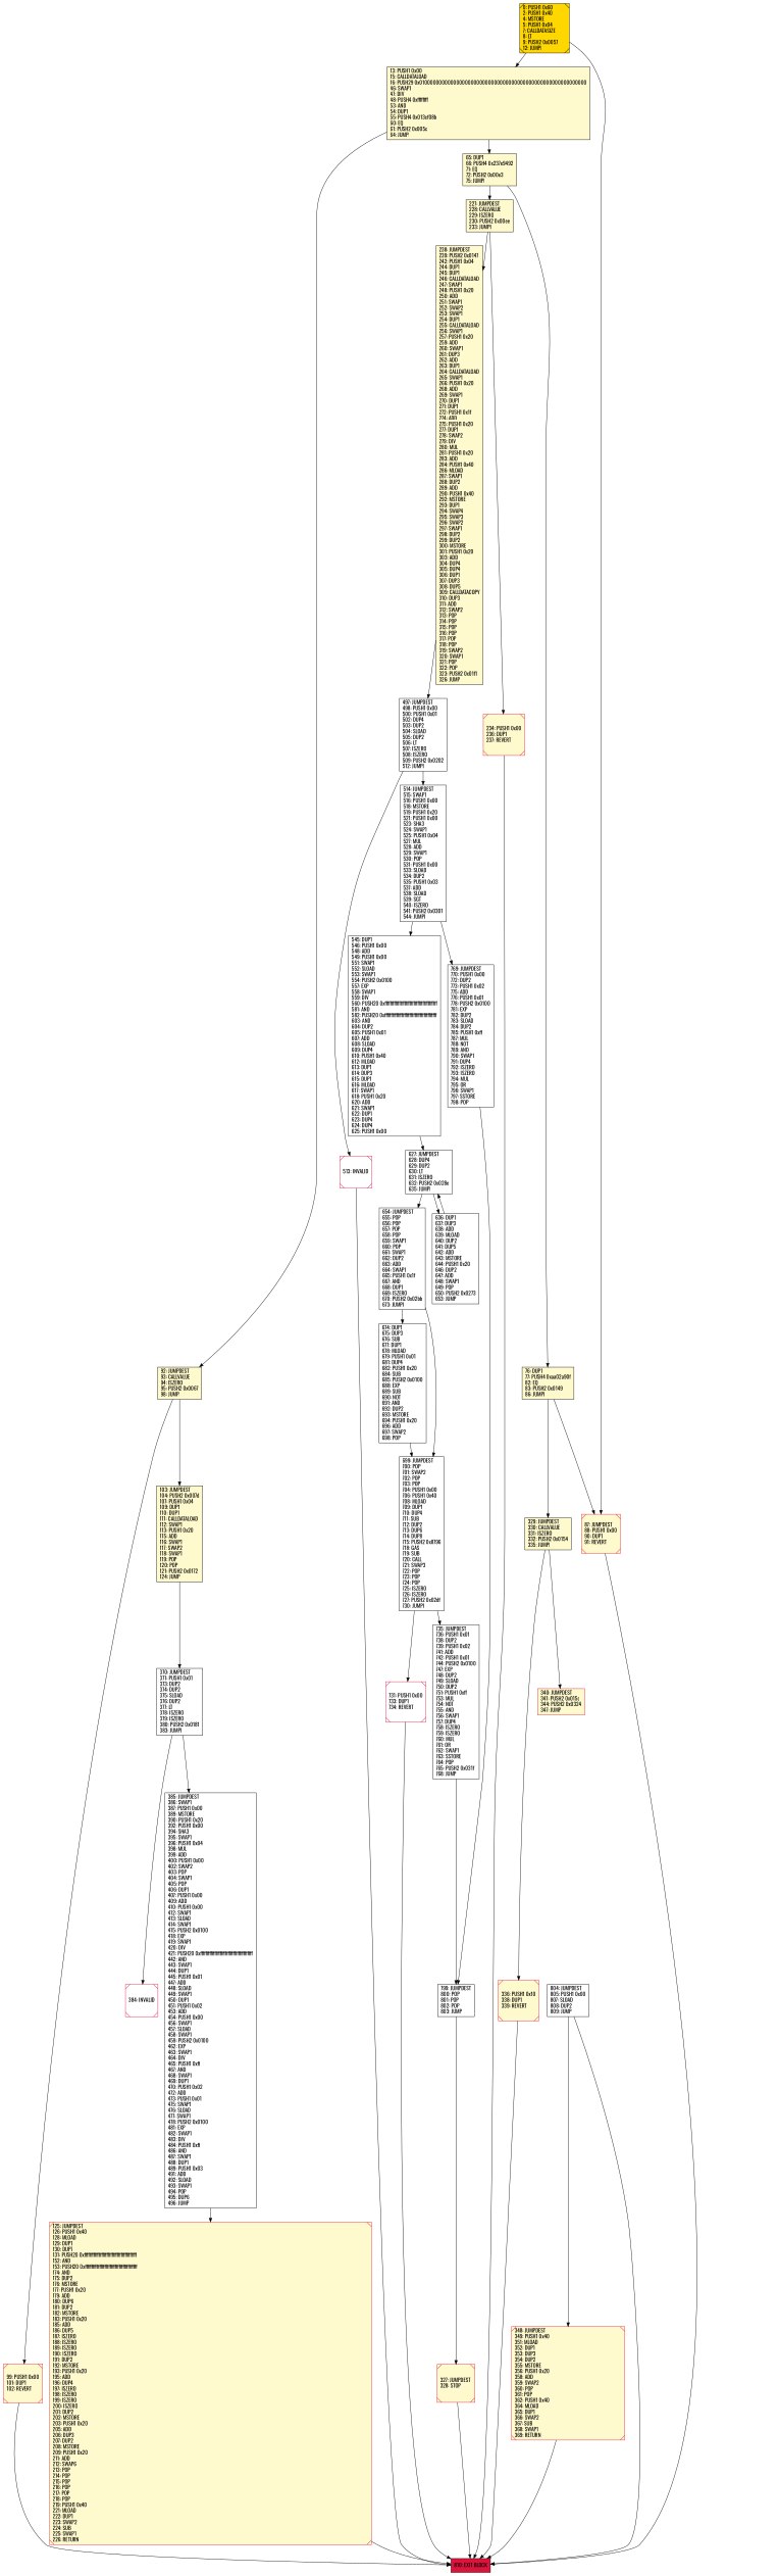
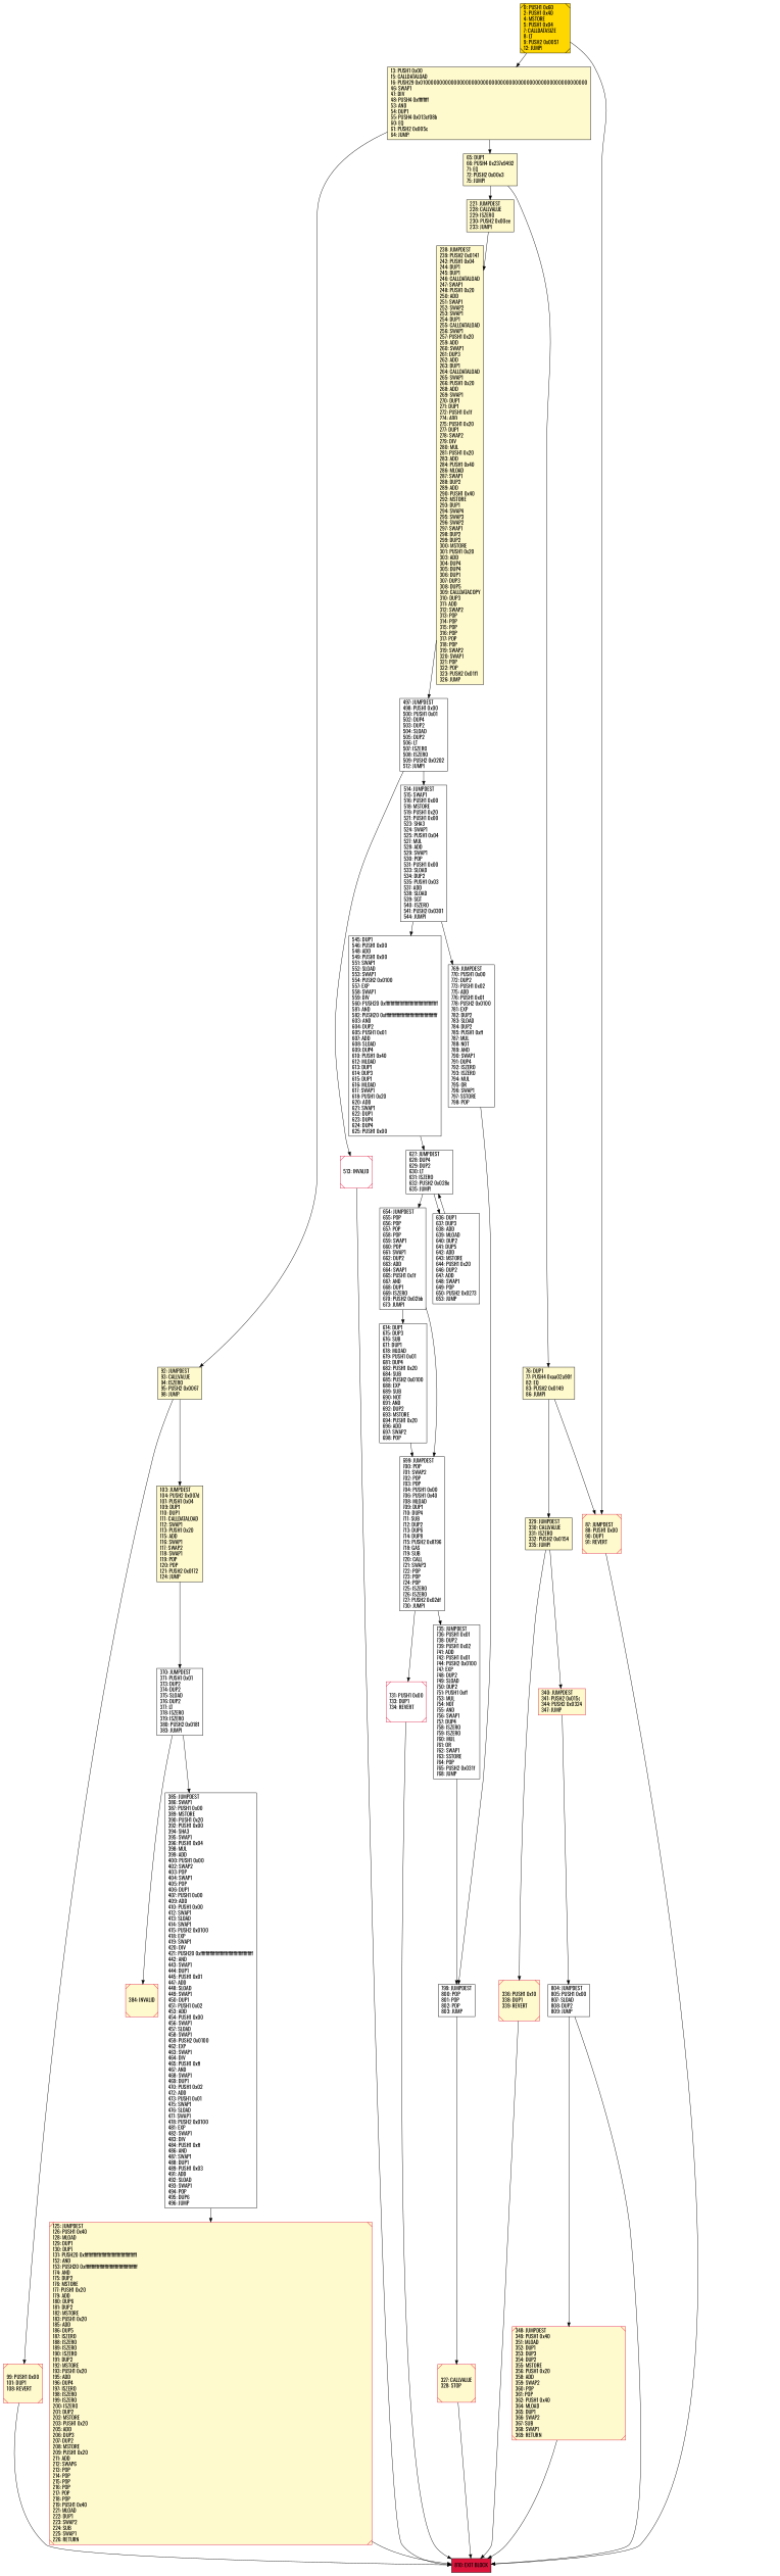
  digraph {
    fontname=Oswald
    rankdir=UD
    node [color=black fillcolor=white fontcolor=black fontname=Oswald shape=box style=filled]
    edge [fontname=Oswald]
    n1 [label="627: JUMPDEST\l628: DUP4\l629: DUP2\l630: LT\l631: ISZERO\l632: PUSH2 0x028e\l635: JUMPI\l"]
    n2 [label="636: DUP1\l637: DUP3\l638: ADD\l639: MLOAD\l640: DUP2\l641: DUP5\l642: ADD\l643: MSTORE\l644: PUSH1 0x20\l646: DUP2\l647: ADD\l648: SWAP1\l649: POP\l650: PUSH2 0x0273\l653: JUMP\l"]
    n3 [label="654: JUMPDEST\l655: POP\l656: POP\l657: POP\l658: POP\l659: SWAP1\l660: POP\l661: SWAP1\l662: DUP2\l663: ADD\l664: SWAP1\l665: PUSH1 0x1f\l667: AND\l668: DUP1\l669: ISZERO\l670: PUSH2 0x02bb\l673: JUMPI\l"]
    n4 [label="699: JUMPDEST\l700: POP\l701: SWAP2\l702: POP\l703: POP\l704: PUSH1 0x00\l706: PUSH1 0x40\l708: MLOAD\l709: DUP1\l710: DUP4\l711: SUB\l712: DUP2\l713: DUP6\l714: DUP8\l715: PUSH2 0x8796\l718: GAS\l719: SUB\l720: CALL\l721: SWAP3\l722: POP\l723: POP\l724: POP\l725: ISZERO\l726: ISZERO\l727: PUSH2 0x02df\l730: JUMPI\l"]
    n5 [label="674: DUP1\l675: DUP3\l676: SUB\l677: DUP1\l678: MLOAD\l679: PUSH1 0x01\l681: DUP4\l682: PUSH1 0x20\l684: SUB\l685: PUSH2 0x0100\l688: EXP\l689: SUB\l690: NOT\l691: AND\l692: DUP2\l693: MSTORE\l694: PUSH1 0x20\l696: ADD\l697: SWAP2\l698: POP\l"]
-   n6 [color=crimson fillcolor=lemonchiffon label="99: PUSH1 0x00\l101: DUP1\l102: REVERT\l" shape=Msquare]
+   n6 [color=crimson fillcolor=lemonchiffon label="99: PUSH1 0x00\l101: DUP1\l108: REVERT\l" shape=Msquare]
    n7 [fillcolor=crimson label="810: EXIT BLOCK\l"]
    n8 [color=crimson fillcolor=lemonchiffon label="340: JUMPDEST\l341: PUSH2 0x015c\l344: PUSH2 0x0324\l347: JUMP\l"]
    n9 [label="804: JUMPDEST\l805: PUSH1 0x00\l807: SLOAD\l808: DUP2\l809: JUMP\l"]
    n10 [color=crimson fillcolor=lemonchiffon label="348: JUMPDEST\l349: PUSH1 0x40\l351: MLOAD\l352: DUP1\l353: DUP3\l354: DUP2\l355: MSTORE\l356: PUSH1 0x20\l358: ADD\l359: SWAP2\l360: POP\l361: POP\l362: PUSH1 0x40\l364: MLOAD\l365: DUP1\l366: SWAP2\l367: SUB\l368: SWAP1\l369: RETURN\l" shape=Msquare]
    n11 [fillcolor=lemonchiffon label="103: JUMPDEST\l104: PUSH2 0x007d\l107: PUSH1 0x04\l109: DUP1\l110: DUP1\l111: CALLDATALOAD\l112: SWAP1\l113: PUSH1 0x20\l115: ADD\l116: SWAP1\l117: SWAP2\l118: SWAP1\l119: POP\l120: POP\l121: PUSH2 0x0172\l124: JUMP\l"]
    n12 [label="370: JUMPDEST\l371: PUSH1 0x01\l373: DUP2\l374: DUP2\l375: SLOAD\l376: DUP2\l377: LT\l378: ISZERO\l379: ISZERO\l380: PUSH2 0x0181\l383: JUMPI\l"]
    n13 [label="385: JUMPDEST\l386: SWAP1\l387: PUSH1 0x00\l389: MSTORE\l390: PUSH1 0x20\l392: PUSH1 0x00\l394: SHA3\l395: SWAP1\l396: PUSH1 0x04\l398: MUL\l399: ADD\l400: PUSH1 0x00\l402: SWAP2\l403: POP\l404: SWAP1\l405: POP\l406: DUP1\l407: PUSH1 0x00\l409: ADD\l410: PUSH1 0x00\l412: SWAP1\l413: SLOAD\l414: SWAP1\l415: PUSH2 0x0100\l418: EXP\l419: SWAP1\l420: DIV\l421: PUSH20 0xffffffffffffffffffffffffffffffffffffffff\l442: AND\l443: SWAP1\l444: DUP1\l445: PUSH1 0x01\l447: ADD\l448: SLOAD\l449: SWAP1\l450: DUP1\l451: PUSH1 0x02\l453: ADD\l454: PUSH1 0x00\l456: SWAP1\l457: SLOAD\l458: SWAP1\l459: PUSH2 0x0100\l462: EXP\l463: SWAP1\l464: DIV\l465: PUSH1 0xff\l467: AND\l468: SWAP1\l469: DUP1\l470: PUSH1 0x02\l472: ADD\l473: PUSH1 0x01\l475: SWAP1\l476: SLOAD\l477: SWAP1\l478: PUSH2 0x0100\l481: EXP\l482: SWAP1\l483: DIV\l484: PUSH1 0xff\l486: AND\l487: SWAP1\l488: DUP1\l489: PUSH1 0x03\l491: ADD\l492: SLOAD\l493: SWAP1\l494: POP\l495: DUP6\l496: JUMP\l"]
-   n14 [color=crimson label="384: INVALID\l" shape=Msquare]
+   n14 [color=crimson fillcolor=lemonchiffon label="384: INVALID\l" shape=Msquare]
    n15 [label="545: DUP1\l546: PUSH1 0x00\l548: ADD\l549: PUSH1 0x00\l551: SWAP1\l552: SLOAD\l553: SWAP1\l554: PUSH2 0x0100\l557: EXP\l558: SWAP1\l559: DIV\l560: PUSH20 0xffffffffffffffffffffffffffffffffffffffff\l581: AND\l582: PUSH20 0xffffffffffffffffffffffffffffffffffffffff\l603: AND\l604: DUP2\l605: PUSH1 0x01\l607: ADD\l608: SLOAD\l609: DUP4\l610: PUSH1 0x40\l612: MLOAD\l613: DUP1\l614: DUP3\l615: DUP1\l616: MLOAD\l617: SWAP1\l618: PUSH1 0x20\l620: ADD\l621: SWAP1\l622: DUP1\l623: DUP4\l624: DUP4\l625: PUSH1 0x00\l"]
-   n16 [color=crimson fillcolor=lemonchiffon label="234: PUSH1 0x00\l236: DUP1\l237: REVERT\l" shape=Msquare]
    n17 [fillcolor=lemonchiffon label="13: PUSH1 0x00\l15: CALLDATALOAD\l16: PUSH29 0x0100000000000000000000000000000000000000000000000000000000\l46: SWAP1\l47: DIV\l48: PUSH4 0xffffffff\l53: AND\l54: DUP1\l55: PUSH4 0x013cf08b\l60: EQ\l61: PUSH2 0x005c\l64: JUMPI\l"]
    n18 [fillcolor=lemonchiffon label="65: DUP1\l66: PUSH4 0x237e9492\l71: EQ\l72: PUSH2 0x00e3\l75: JUMPI\l"]
    n19 [fillcolor=lemonchiffon label="92: JUMPDEST\l93: CALLVALUE\l94: ISZERO\l95: PUSH2 0x0067\l98: JUMPI\l"]
    n20 [fillcolor=lemonchiffon label="227: JUMPDEST\l228: CALLVALUE\l229: ISZERO\l230: PUSH2 0x00ee\l233: JUMPI\l"]
    n21 [fillcolor=lemonchiffon label="76: DUP1\l77: PUSH4 0xaa02a90f\l82: EQ\l83: PUSH2 0x0149\l86: JUMPI\l"]
    n22 [label="735: JUMPDEST\l736: PUSH1 0x01\l738: DUP2\l739: PUSH1 0x02\l741: ADD\l742: PUSH1 0x01\l744: PUSH2 0x0100\l747: EXP\l748: DUP2\l749: SLOAD\l750: DUP2\l751: PUSH1 0xff\l753: MUL\l754: NOT\l755: AND\l756: SWAP1\l757: DUP4\l758: ISZERO\l759: ISZERO\l760: MUL\l761: OR\l762: SWAP1\l763: SSTORE\l764: POP\l765: PUSH2 0x031f\l768: JUMP\l"]
    n23 [color=crimson label="731: PUSH1 0x00\l733: DUP1\l734: REVERT\l" shape=Msquare]
    n24 [label="799: JUMPDEST\l800: POP\l801: POP\l802: POP\l803: JUMP\l"]
-   n25 [color=crimson fillcolor=lemonchiffon label="327: JUMPDEST\l328: STOP\l" shape=Msquare]
+   n25 [color=crimson fillcolor=lemonchiffon label="327: CALLVALUE\l328: STOP\l" shape=Msquare]
    n26 [color=crimson fillcolor=lemonchiffon label="87: JUMPDEST\l88: PUSH1 0x00\l90: DUP1\l91: REVERT\l" shape=Msquare]
    n27 [label="769: JUMPDEST\l770: PUSH1 0x00\l772: DUP2\l773: PUSH1 0x02\l775: ADD\l776: PUSH1 0x01\l778: PUSH2 0x0100\l781: EXP\l782: DUP2\l783: SLOAD\l784: DUP2\l785: PUSH1 0xff\l787: MUL\l788: NOT\l789: AND\l790: SWAP1\l791: DUP4\l792: ISZERO\l793: ISZERO\l794: MUL\l795: OR\l796: SWAP1\l797: SSTORE\l798: POP\l"]
    n28 [fillcolor=lemonchiffon label="238: JUMPDEST\l239: PUSH2 0x0147\l242: PUSH1 0x04\l244: DUP1\l245: DUP1\l246: CALLDATALOAD\l247: SWAP1\l248: PUSH1 0x20\l250: ADD\l251: SWAP1\l252: SWAP2\l253: SWAP1\l254: DUP1\l255: CALLDATALOAD\l256: SWAP1\l257: PUSH1 0x20\l259: ADD\l260: SWAP1\l261: DUP3\l262: ADD\l263: DUP1\l264: CALLDATALOAD\l265: SWAP1\l266: PUSH1 0x20\l268: ADD\l269: SWAP1\l270: DUP1\l271: DUP1\l272: PUSH1 0x1f\l274: ADD\l275: PUSH1 0x20\l277: DUP1\l278: SWAP2\l279: DIV\l280: MUL\l281: PUSH1 0x20\l283: ADD\l284: PUSH1 0x40\l286: MLOAD\l287: SWAP1\l288: DUP2\l289: ADD\l290: PUSH1 0x40\l292: MSTORE\l293: DUP1\l294: SWAP4\l295: SWAP3\l296: SWAP2\l297: SWAP1\l298: DUP2\l299: DUP2\l300: MSTORE\l301: PUSH1 0x20\l303: ADD\l304: DUP4\l305: DUP4\l306: DUP1\l307: DUP3\l308: DUP5\l309: CALLDATACOPY\l310: DUP3\l311: ADD\l312: SWAP2\l313: POP\l314: POP\l315: POP\l316: POP\l317: POP\l318: POP\l319: SWAP2\l320: SWAP1\l321: POP\l322: POP\l323: PUSH2 0x01f1\l326: JUMP\l"]
    n29 [label="497: JUMPDEST\l498: PUSH1 0x00\l500: PUSH1 0x01\l502: DUP4\l503: DUP2\l504: SLOAD\l505: DUP2\l506: LT\l507: ISZERO\l508: ISZERO\l509: PUSH2 0x0202\l512: JUMPI\l"]
    n30 [label="514: JUMPDEST\l515: SWAP1\l516: PUSH1 0x00\l518: MSTORE\l519: PUSH1 0x20\l521: PUSH1 0x00\l523: SHA3\l524: SWAP1\l525: PUSH1 0x04\l527: MUL\l528: ADD\l529: SWAP1\l530: POP\l531: PUSH1 0x00\l533: SLOAD\l534: DUP2\l535: PUSH1 0x03\l537: ADD\l538: SLOAD\l539: SGT\l540: ISZERO\l541: PUSH2 0x0301\l544: JUMPI\l"]
    n31 [color=crimson label="513: INVALID\l" shape=Msquare]
    n32 [fillcolor=lemonchiffon label="329: JUMPDEST\l330: CALLVALUE\l331: ISZERO\l332: PUSH2 0x0154\l335: JUMPI\l"]
    n33 [color=crimson fillcolor=lemonchiffon label="125: JUMPDEST\l126: PUSH1 0x40\l128: MLOAD\l129: DUP1\l130: DUP7\l131: PUSH20 0xffffffffffffffffffffffffffffffffffffffff\l152: AND\l153: PUSH20 0xffffffffffffffffffffffffffffffffffffffff\l174: AND\l175: DUP2\l176: MSTORE\l177: PUSH1 0x20\l179: ADD\l180: DUP6\l181: DUP2\l182: MSTORE\l183: PUSH1 0x20\l185: ADD\l186: DUP5\l187: ISZERO\l188: ISZERO\l189: ISZERO\l190: ISZERO\l191: DUP2\l192: MSTORE\l193: PUSH1 0x20\l195: ADD\l196: DUP4\l197: ISZERO\l198: ISZERO\l199: ISZERO\l200: ISZERO\l201: DUP2\l202: MSTORE\l203: PUSH1 0x20\l205: ADD\l206: DUP3\l207: DUP2\l208: MSTORE\l209: PUSH1 0x20\l211: ADD\l212: SWAP6\l213: POP\l214: POP\l215: POP\l216: POP\l217: POP\l218: POP\l219: PUSH1 0x40\l221: MLOAD\l222: DUP1\l223: SWAP2\l224: SUB\l225: SWAP1\l226: RETURN\l" shape=Msquare]
    n34 [color=crimson fillcolor=lemonchiffon label="336: PUSH1 0x10\l338: DUP1\l339: REVERT\l" shape=Msquare]
    n35 [fillcolor=gold label="0: PUSH1 0x60\l2: PUSH1 0x40\l4: MSTORE\l5: PUSH1 0x04\l7: CALLDATASIZE\l8: LT\l9: PUSH2 0x0057\l12: JUMPI\l" shape=Msquare]
    n1 -> n2
    n1 -> n3
    n2 -> n1
    n3 -> n4
    n3 -> n5
    n4 -> n22
    n4 -> n23
    n5 -> n4
    n6 -> n7
+   n8 -> n9
    n9 -> n7
    n9 -> n10
    n10 -> n7
    n11 -> n12
    n12 -> n13
    n12 -> n14
    n13 -> n33
    n15 -> n1
-   n16 -> n7
    n17 -> n18
    n17 -> n19
    n18 -> n20
    n18 -> n21
    n19 -> n6
    n19 -> n11
-   n20 -> n16
    n20 -> n28
    n21 -> n26
    n21 -> n32
    n22 -> n24
    n23 -> n7
    n24 -> n25
    n25 -> n7
    n26 -> n7
    n27 -> n24
    n28 -> n29
    n29 -> n30
    n29 -> n31
    n30 -> n15
    n30 -> n27
    n31 -> n7
    n32 -> n8
    n32 -> n34
    n33 -> n7
    n34 -> n7
    n35 -> n17
    n35 -> n26
  }
